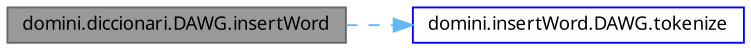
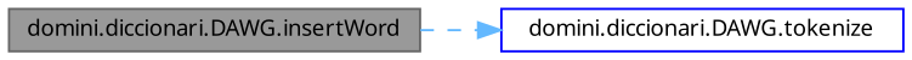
  digraph {
    rankdir=LR
    fontname="Noto Sans"
    node [fontname="Noto Sans" fontsize=10 shape=box style=filled]
    n1 [color=gray40 fillcolor=grey60 fontcolor=black height=0.2 label="domini.diccionari.DAWG.insertWord" width=0.4]
-   n2 [color=blue fillcolor=white height=0.2 label="domini.insertWord.DAWG.tokenize" width=0.4]
+   n2 [color=blue fillcolor=white height=0.2 label="domini.diccionari.DAWG.tokenize" width=0.4]
    n1 -> n2 [color=steelblue1 fontname="Noto Sans" fontsize=10 labelfontname=Helvetica labelfontsize=10 style=dashed]
  }
